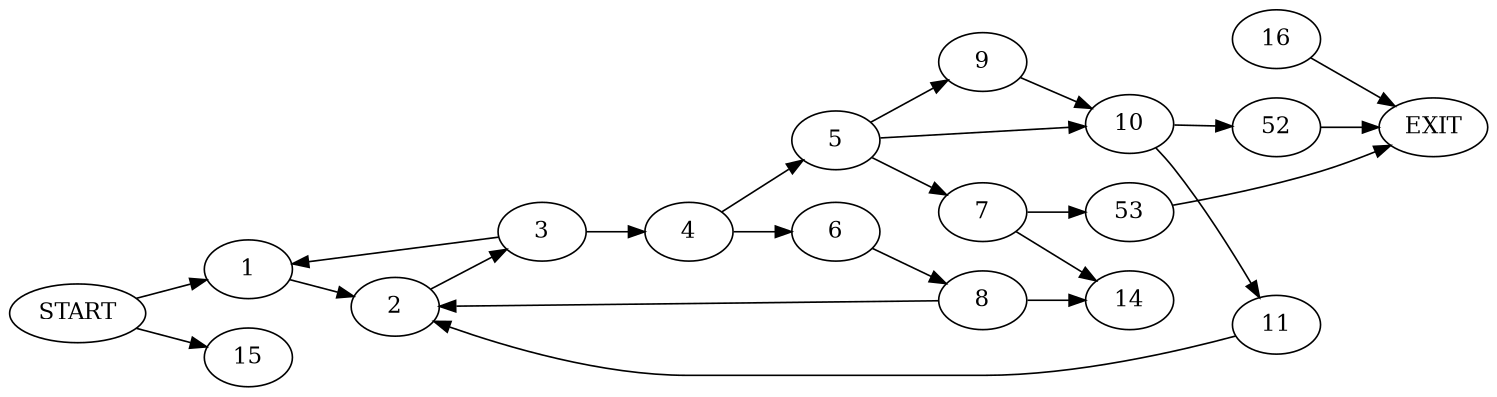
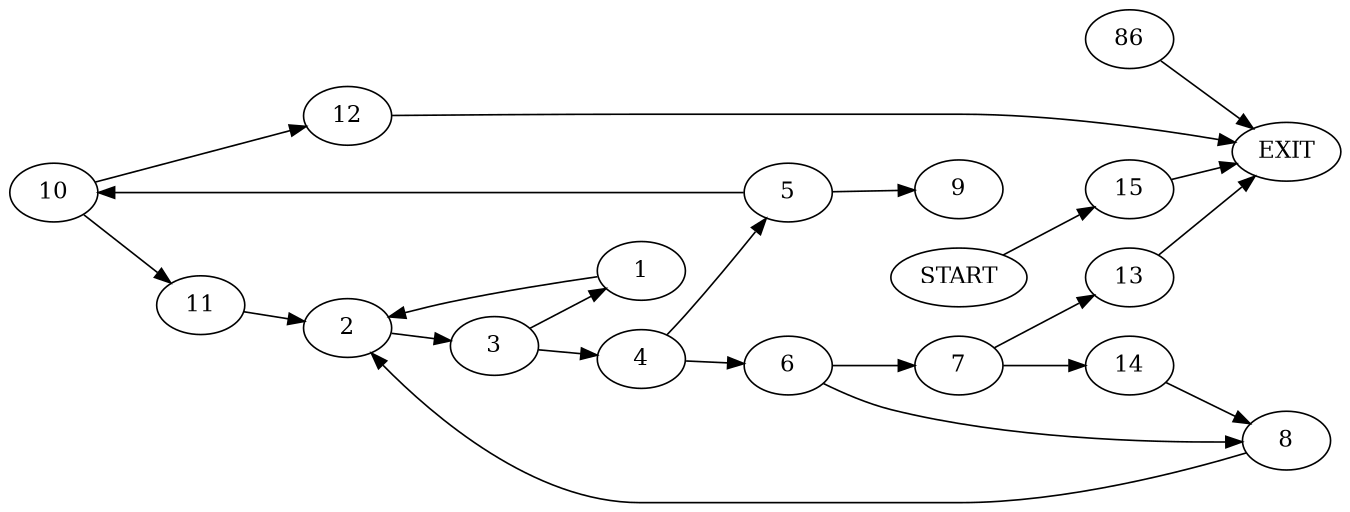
  digraph {
    rankdir=LR
    n1 [label=START]
    1
    15
    2
    n5 [label=EXIT]
-   16
+   16 [label=86]
    3
    4
    5
    6
    9
    10
    7
    8
    11
-   12 [label=52]
-   13 [label=53]
+   12
+   13
    14
-   n1 -> 1
    n1 -> 15
    1 -> 2
+   15 -> n5
    2 -> 3
    16 -> n5
    3 -> 1
    3 -> 4
    4 -> 5
    4 -> 6
    5 -> 9
    5 -> 10
-   5 -> 7
+   6 -> 7
    6 -> 8
-   9 -> 10
    10 -> 11
    10 -> 12
    7 -> 13
    7 -> 14
    8 -> 2
    11 -> 2
    12 -> n5
    13 -> n5
-   8 -> 14
+   14 -> 8
  }
